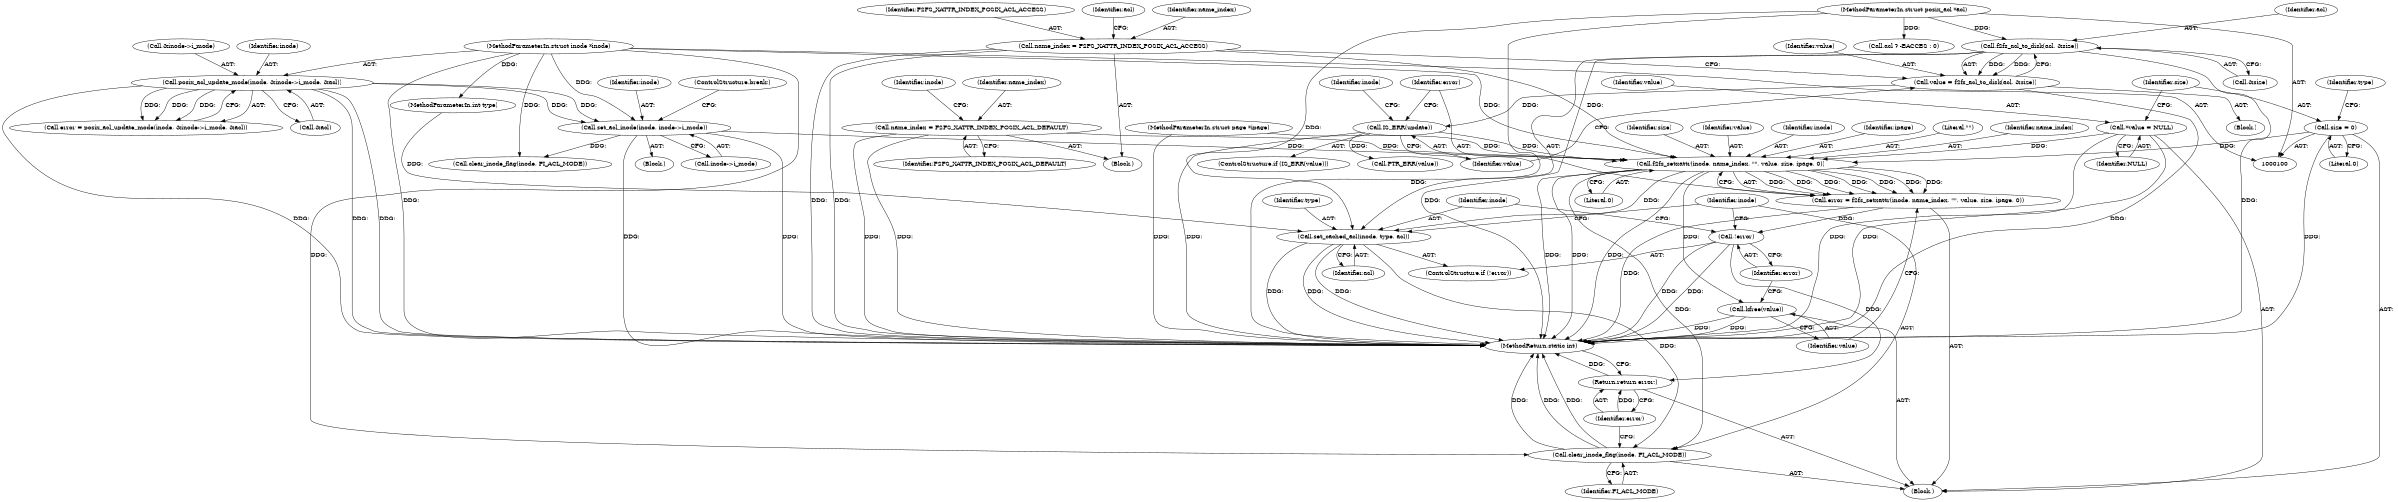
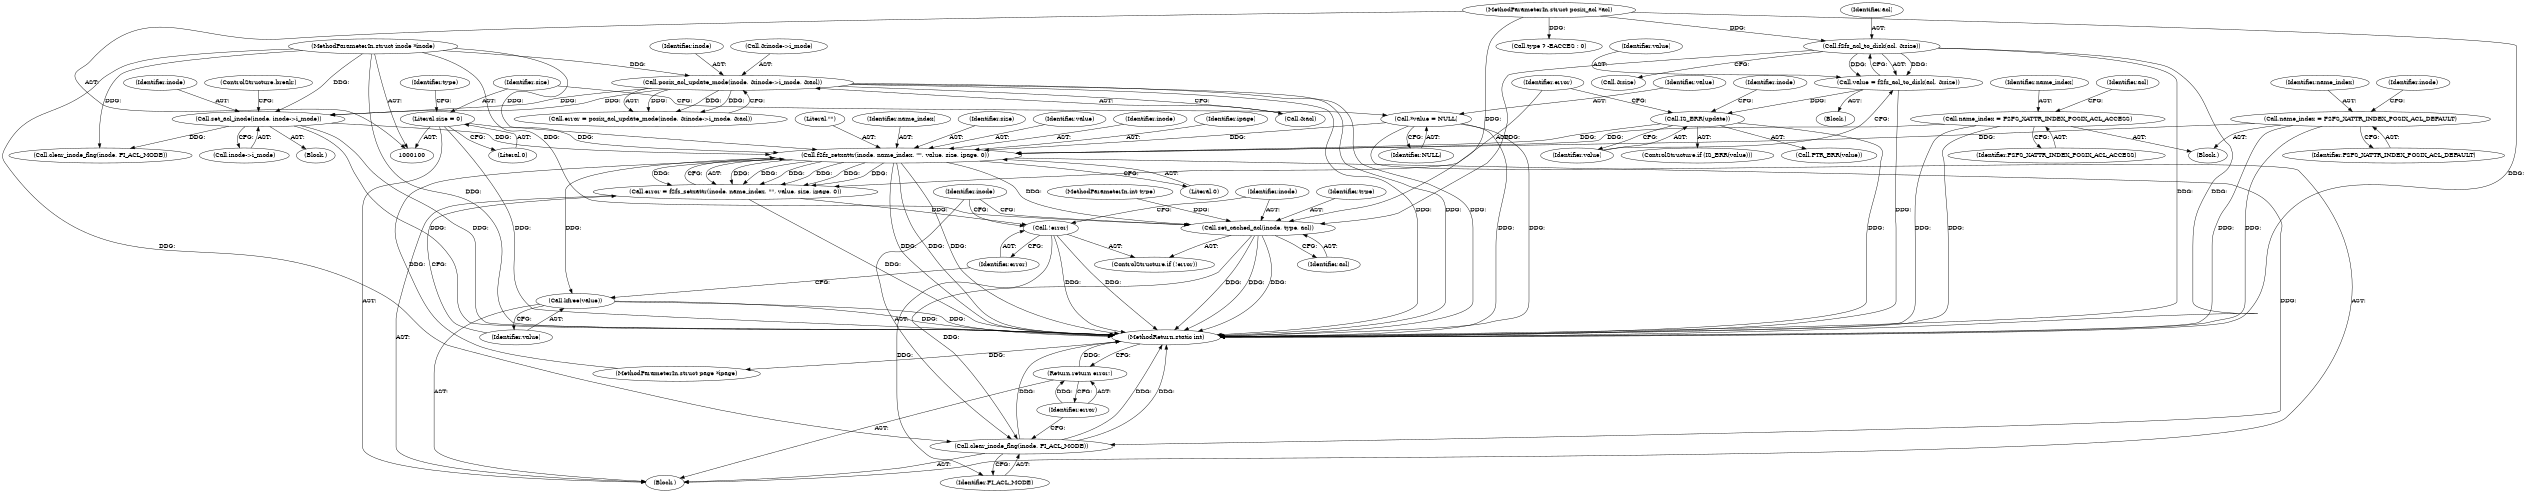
  digraph {
    n1 [label="(Call,f2fs_setxattr(inode, name_index, \"\", value, size, ipage, 0))"]
    n2 [label="(Call,error = f2fs_setxattr(inode, name_index, \"\", value, size, ipage, 0))"]
    n3 [label="(Call,kfree(value))"]
    n4 [label="(Call,set_cached_acl(inode, type, acl))"]
    n5 [label="(Call,clear_inode_flag(inode, FI_ACL_MODE))"]
    n6 [label="(Literal,0)"]
    n7 [label="(MethodReturn,static int)"]
    n8 [label="(Block,)"]
    n9 [label="(Call,!error)"]
    n10 [label="(Identifier,value)"]
    n11 [label="(ControlStructure,if (!error))"]
    n12 [label="(Identifier,acl)"]
    n13 [label="(Identifier,FI_ACL_MODE)"]
    n14 [label="(Return,return error;)"]
    n15 [label="(Call,set_acl_inode(inode, inode->i_mode))"]
    n16 [label="(Call,clear_inode_flag(inode, FI_ACL_MODE))"]
    n17 [label="(Block,)"]
    n18 [label="(Call,inode->i_mode)"]
    n19 [label="(Call,posix_acl_update_mode(inode, &inode->i_mode, &acl))"]
    n20 [label="(Call,error = posix_acl_update_mode(inode, &inode->i_mode, &acl))"]
    n21 [label="(Call,&acl)"]
    n22 [label="(MethodParameterIn,struct inode *inode)"]
    1000100
    n24 [label="(Call,name_index = F2FS_XATTR_INDEX_POSIX_ACL_ACCESS)"]
    n25 [label="(Identifier,F2FS_XATTR_INDEX_POSIX_ACL_ACCESS)"]
    n26 [label="(Block,)"]
    n27 [label="(Call,name_index = F2FS_XATTR_INDEX_POSIX_ACL_DEFAULT)"]
    n28 [label="(Identifier,F2FS_XATTR_INDEX_POSIX_ACL_DEFAULT)"]
    n29 [label="(Call,IS_ERR(update))"]
    n30 [label="(ControlStructure,if (IS_ERR(value)))"]
    n31 [label="(Identifier,value)"]
    n32 [label="(Call,PTR_ERR(value))"]
    n33 [label="(Call,value = f2fs_acl_to_disk(acl, &size))"]
    n34 [label="(Call,f2fs_acl_to_disk(acl, &size))"]
    n35 [label="(Block,)"]
    n36 [label="(Call,&size)"]
    n37 [label="(MethodParameterIn,struct posix_acl *acl)"]
-   n38 [label="(Call,acl ? -EACCES : 0)"]
+   n38 [label="(Call,type ? -EACCES : 0)"]
    n39 [label="(Call,*value = NULL)"]
    n40 [label="(Identifier,NULL)"]
-   n41 [label="(Call,size = 0)"]
+   n41 [label="(Literal,size = 0)"]
    n42 [label="(Literal,0)"]
    n43 [label="(MethodParameterIn,struct page *ipage)"]
    n44 [label="(Identifier,error)"]
    n45 [label="(Identifier,error)"]
    n46 [label="(Identifier,inode)"]
    n47 [label="(Identifier,value)"]
    n48 [label="(Identifier,acl)"]
    n49 [label="(Identifier,value)"]
    n50 [label="(Identifier,inode)"]
    n51 [label="(Identifier,name_index)"]
    n52 [label="(Literal,\"\")"]
    n53 [label="(MethodParameterIn,int type)"]
    n54 [label="(Identifier,inode)"]
    n55 [label="(Identifier,inode)"]
    n56 [label="(Identifier,error)"]
    n57 [label="(Identifier,name_index)"]
    n58 [label="(Identifier,size)"]
    n59 [label="(Identifier,value)"]
    n60 [label="(Identifier,inode)"]
    n61 [label="(Identifier,name_index)"]
    n62 [label="(Identifier,acl)"]
    n63 [label="(Identifier,size)"]
    n64 [label="(ControlStructure,break;)"]
    n65 [label="(Identifier,inode)"]
    n66 [label="(Identifier,type)"]
    n67 [label="(Identifier,ipage)"]
    n68 [label="(Identifier,type)"]
    n69 [label="(Identifier,inode)"]
    n70 [label="(Call,&inode->i_mode)"]
    n1 -> n2 [label="AST: "]
    n1 -> n2 [label="DDG: "]
    n1 -> n2 [label="DDG: "]
    n1 -> n2 [label="DDG: "]
    n1 -> n2 [label="DDG: "]
    n1 -> n2 [label="DDG: "]
    n1 -> n2 [label="DDG: "]
    n1 -> n2 [label="DDG: "]
    n1 -> n3 [label="DDG: "]
    n1 -> n4 [label="DDG: "]
    n1 -> n5 [label="DDG: "]
    n1 -> n6 [label="CFG: "]
    n1 -> n7 [label="DDG: "]
    n1 -> n7 [label="DDG: "]
    n1 -> n7 [label="DDG: "]
    n2 -> n1 [label="CFG: "]
    n2 -> n7 [label="DDG: "]
    n2 -> n8 [label="AST: "]
    n2 -> n9 [label="DDG: "]
    n3 -> n7 [label="DDG: "]
    n3 -> n7 [label="DDG: "]
    n3 -> n8 [label="AST: "]
    n3 -> n10 [label="CFG: "]
    n4 -> n5 [label="DDG: "]
    n4 -> n7 [label="DDG: "]
    n4 -> n7 [label="DDG: "]
    n4 -> n7 [label="DDG: "]
    n4 -> n11 [label="AST: "]
    n4 -> n12 [label="CFG: "]
    n5 -> n7 [label="DDG: "]
    n5 -> n7 [label="DDG: "]
    n5 -> n7 [label="DDG: "]
    n5 -> n8 [label="AST: "]
    n5 -> n13 [label="CFG: "]
    n6 -> n1 [label="AST: "]
    n7 -> n14 [label="CFG: "]
    n9 -> n7 [label="DDG: "]
    n9 -> n7 [label="DDG: "]
    n9 -> n11 [label="AST: "]
-   n9 -> n14 [label="DDG: "]
+   n9 -> n13 [label="DDG: "]
    n9 -> n44 [label="CFG: "]
    n10 -> n2 [label="CFG: "]
    n10 -> n3 [label="AST: "]
    n12 -> n4 [label="AST: "]
    n13 -> n5 [label="AST: "]
    n14 -> n7 [label="DDG: "]
    n14 -> n8 [label="AST: "]
    n14 -> n45 [label="CFG: "]
    n15 -> n1 [label="DDG: "]
    n15 -> n7 [label="DDG: "]
    n15 -> n7 [label="DDG: "]
    n15 -> n16 [label="DDG: "]
    n15 -> n17 [label="AST: "]
    n15 -> n18 [label="CFG: "]
    n18 -> n15 [label="AST: "]
    n19 -> n7 [label="DDG: "]
    n19 -> n7 [label="DDG: "]
    n19 -> n7 [label="DDG: "]
    n19 -> n15 [label="DDG: "]
    n19 -> n15 [label="DDG: "]
    n19 -> n20 [label="AST: "]
    n19 -> n20 [label="DDG: "]
    n19 -> n20 [label="DDG: "]
    n19 -> n20 [label="DDG: "]
    n19 -> n21 [label="CFG: "]
    n20 -> n19 [label="CFG: "]
    n21 -> n19 [label="AST: "]
    n22 -> n1 [label="DDG: "]
-   n22 -> n53 [label="DDG: "]
+   n22 -> n4 [label="DDG: "]
    n22 -> n5 [label="DDG: "]
    n22 -> n7 [label="DDG: "]
    n22 -> n15 [label="DDG: "]
    n22 -> n16 [label="DDG: "]
-   n22 -> n19 [label="AST: "]
+   n22 -> n19 [label="DDG: "]
    n22 -> 1000100 [label="AST: "]
    n24 -> n1 [label="DDG: "]
    n24 -> n7 [label="DDG: "]
    n24 -> n7 [label="DDG: "]
-   n24 -> n33 [label="CFG: "]
+   n24 -> n25 [label="CFG: "]
    n24 -> n26 [label="AST: "]
    n25 -> n24 [label="AST: "]
    n27 -> n1 [label="DDG: "]
    n27 -> n7 [label="DDG: "]
    n27 -> n7 [label="DDG: "]
    n27 -> n26 [label="AST: "]
    n27 -> n28 [label="CFG: "]
    n28 -> n27 [label="AST: "]
    n29 -> n1 [label="DDG: "]
    n29 -> n7 [label="DDG: "]
    n29 -> n30 [label="AST: "]
    n29 -> n31 [label="CFG: "]
-   n29 -> n32 [label="DDG: "]
+   n29 -> n32 [label="AST: "]
    n31 -> n29 [label="AST: "]
    n31 -> n33 [label="CFG: "]
    n33 -> n7 [label="DDG: "]
    n33 -> n29 [label="DDG: "]
    n33 -> n34 [label="CFG: "]
    n33 -> n35 [label="AST: "]
-   n34 -> n4 [label="AST: "]
+   n34 -> n4 [label="DDG: "]
    n34 -> n7 [label="DDG: "]
    n34 -> n7 [label="DDG: "]
    n34 -> n33 [label="AST: "]
    n34 -> n33 [label="DDG: "]
    n34 -> n33 [label="DDG: "]
    n34 -> n36 [label="CFG: "]
-   n36 -> n34 [label="AST: "]
    n37 -> n4 [label="DDG: "]
    n37 -> n7 [label="DDG: "]
    n37 -> 1000100 [label="AST: "]
    n37 -> n34 [label="DDG: "]
    n37 -> n38 [label="DDG: "]
    n39 -> n1 [label="DDG: "]
    n39 -> n7 [label="DDG: "]
    n39 -> n7 [label="DDG: "]
    n39 -> n8 [label="AST: "]
    n39 -> n40 [label="CFG: "]
    n40 -> n39 [label="AST: "]
    n41 -> n1 [label="DDG: "]
    n41 -> n7 [label="DDG: "]
    n41 -> n8 [label="AST: "]
    n41 -> 1000100 [label="AST: "]
    n41 -> n42 [label="CFG: "]
    n42 -> n41 [label="AST: "]
    n43 -> n1 [label="DDG: "]
-   n43 -> n7 [label="DDG: "]
+   n7 -> n43 [label="DDG: "]
    n44 -> n3 [label="CFG: "]
    n44 -> n9 [label="AST: "]
    n45 -> n5 [label="CFG: "]
    n45 -> n14 [label="AST: "]
    n45 -> n14 [label="DDG: "]
    n46 -> n4 [label="AST: "]
    n46 -> n9 [label="CFG: "]
    n47 -> n39 [label="AST: "]
    n48 -> n24 [label="CFG: "]
    n49 -> n33 [label="AST: "]
    n50 -> n15 [label="AST: "]
    n51 -> n24 [label="AST: "]
    n52 -> n1 [label="AST: "]
    n53 -> n4 [label="DDG: "]
    n54 -> n19 [label="AST: "]
    n55 -> n4 [label="CFG: "]
    n55 -> n5 [label="AST: "]
    n55 -> n9 [label="CFG: "]
    n56 -> n2 [label="AST: "]
    n56 -> n29 [label="CFG: "]
    n57 -> n1 [label="AST: "]
    n58 -> n1 [label="AST: "]
    n59 -> n1 [label="AST: "]
    n60 -> n1 [label="AST: "]
    n61 -> n27 [label="AST: "]
    n62 -> n34 [label="AST: "]
    n63 -> n39 [label="CFG: "]
    n63 -> n41 [label="AST: "]
    n64 -> n15 [label="CFG: "]
    n65 -> n27 [label="CFG: "]
    n66 -> n41 [label="CFG: "]
    n67 -> n1 [label="AST: "]
    n68 -> n4 [label="AST: "]
    n69 -> n29 [label="CFG: "]
    n70 -> n19 [label="AST: "]
  }
